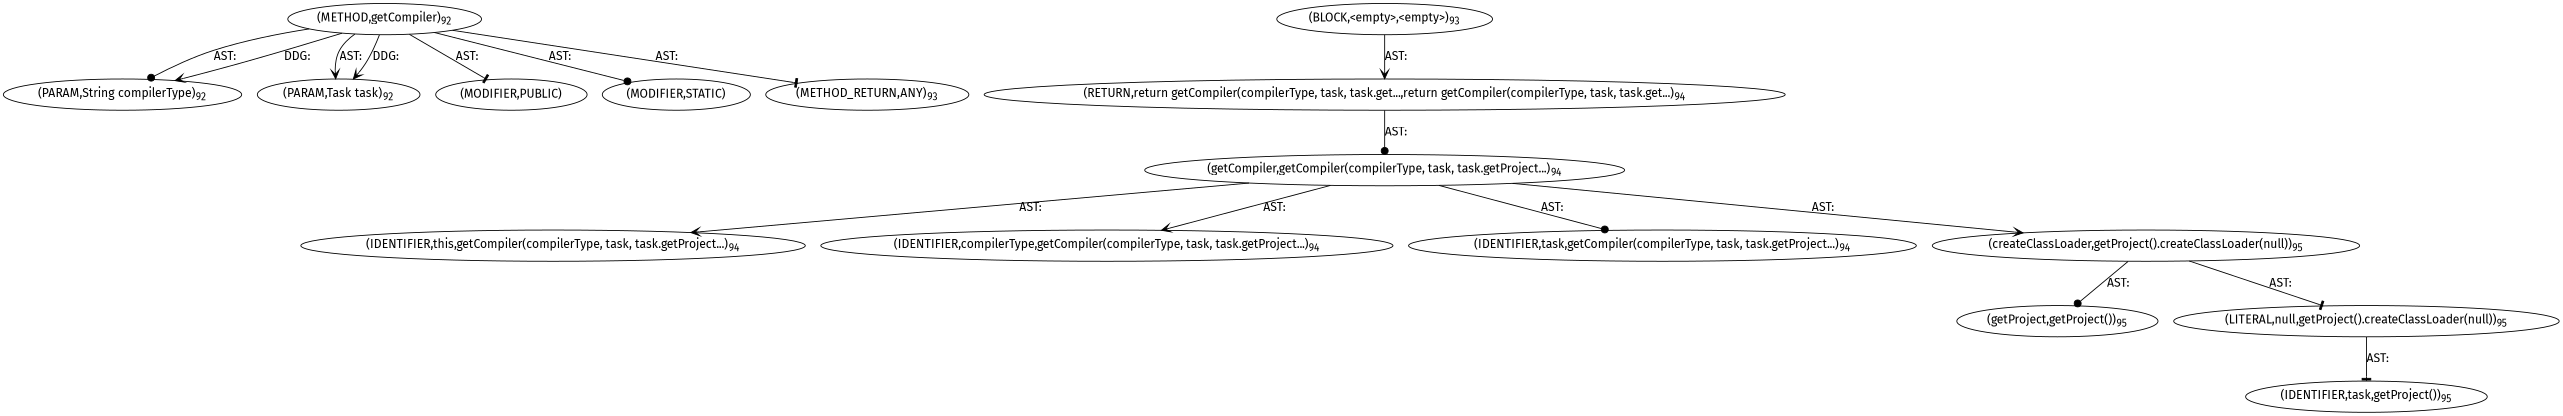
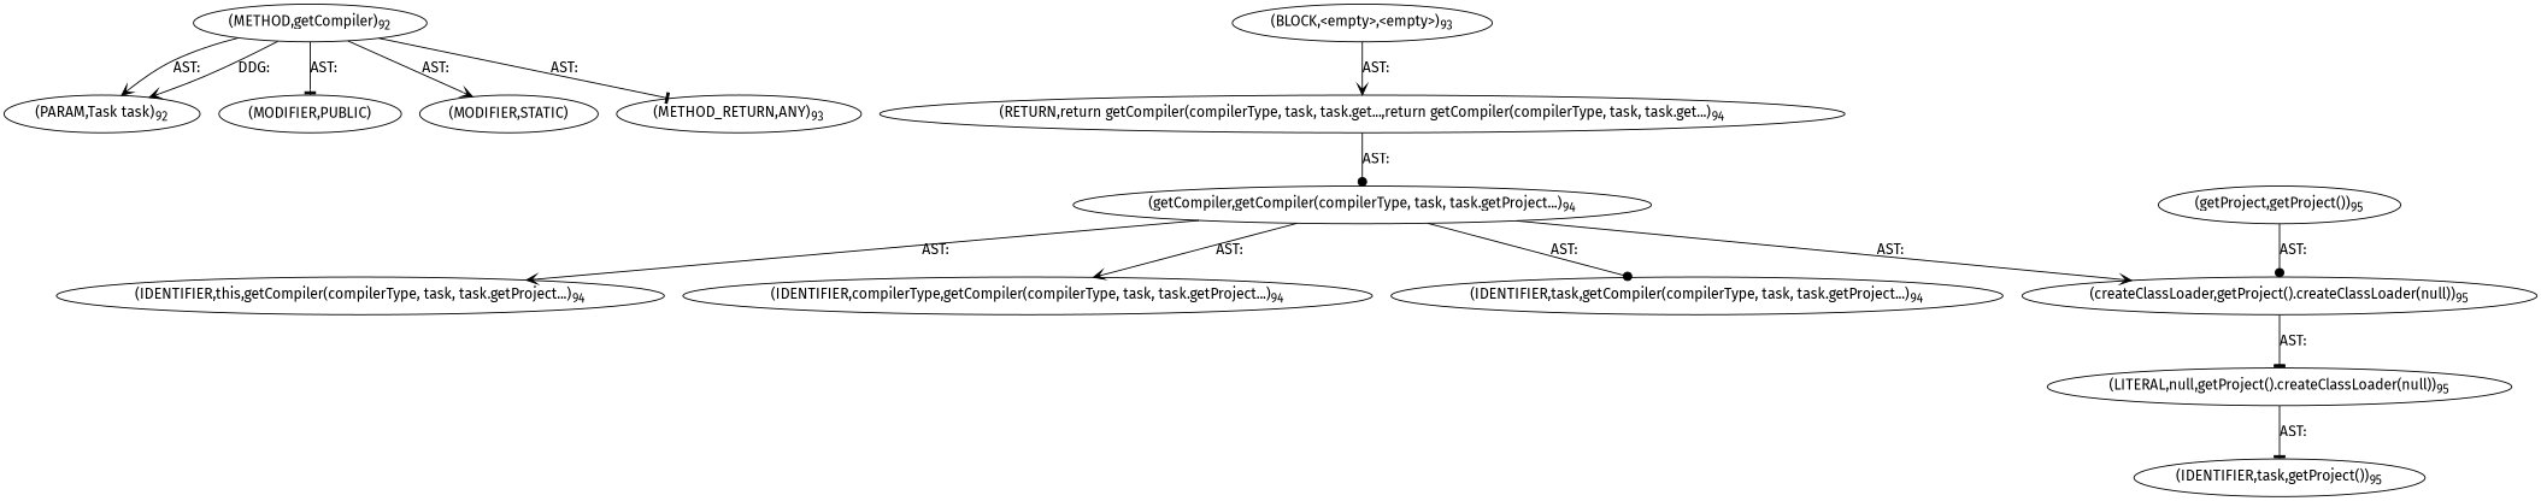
  digraph {
    fontname="Fira Sans"
    node [fontname="Fira Sans"]
    edge [arrowhead=vee fontname="Fira Sans"]
    n1 [label=<(METHOD,getCompiler)<SUB>92</SUB>>]
-   n2 [label=<(PARAM,String compilerType)<SUB>92</SUB>>]
    n3 [label=<(PARAM,Task task)<SUB>92</SUB>>]
    n4 [label=<(MODIFIER,PUBLIC)>]
    n5 [label=<(MODIFIER,STATIC)>]
    n6 [label=<(METHOD_RETURN,ANY)<SUB>93</SUB>>]
    n7 [label=<(BLOCK,&lt;empty&gt;,&lt;empty&gt;)<SUB>93</SUB>>]
    n8 [label=<(RETURN,return getCompiler(compilerType, task, task.get...,return getCompiler(compilerType, task, task.get...)<SUB>94</SUB>>]
    n9 [label=<(getCompiler,getCompiler(compilerType, task, task.getProject...)<SUB>94</SUB>>]
    n10 [label=<(IDENTIFIER,this,getCompiler(compilerType, task, task.getProject...)<SUB>94</SUB>>]
    n11 [label=<(IDENTIFIER,compilerType,getCompiler(compilerType, task, task.getProject...)<SUB>94</SUB>>]
    n12 [label=<(IDENTIFIER,task,getCompiler(compilerType, task, task.getProject...)<SUB>94</SUB>>]
    n13 [label=<(createClassLoader,getProject().createClassLoader(null))<SUB>95</SUB>>]
    n14 [label=<(getProject,getProject())<SUB>95</SUB>>]
    n15 [label=<(LITERAL,null,getProject().createClassLoader(null))<SUB>95</SUB>>]
    n16 [label=<(IDENTIFIER,task,getProject())<SUB>95</SUB>>]
-   n1 -> n2 [arrowhead=dot label="AST: "]
-   n1 -> n2 [label="DDG: "]
    n1 -> n3 [label="AST: "]
    n1 -> n3 [label="DDG: "]
    n1 -> n4 [arrowhead=tee label="AST: "]
-   n1 -> n5 [arrowhead=dot label="AST: "]
+   n1 -> n5 [label="AST: "]
    n1 -> n6 [arrowhead=tee label="AST: "]
    n7 -> n8 [label="AST: "]
    n8 -> n9 [arrowhead=dot label="AST: "]
    n9 -> n10 [label="AST: "]
    n9 -> n11 [label="AST: "]
    n9 -> n12 [arrowhead=dot label="AST: "]
    n9 -> n13 [label="AST: "]
-   n13 -> n14 [arrowhead=dot label="AST: "]
+   n14 -> n13 [arrowhead=dot label="AST: "]
    n13 -> n15 [arrowhead=tee label="AST: "]
    n15 -> n16 [arrowhead=tee label="AST: "]
  }
